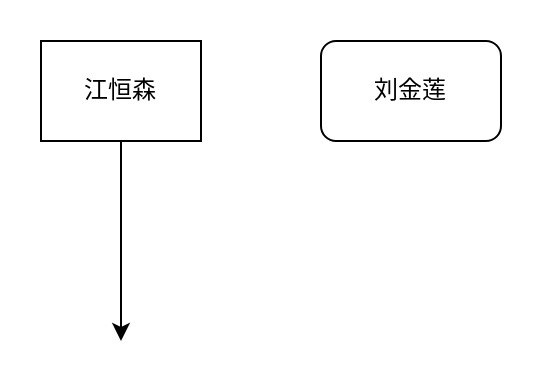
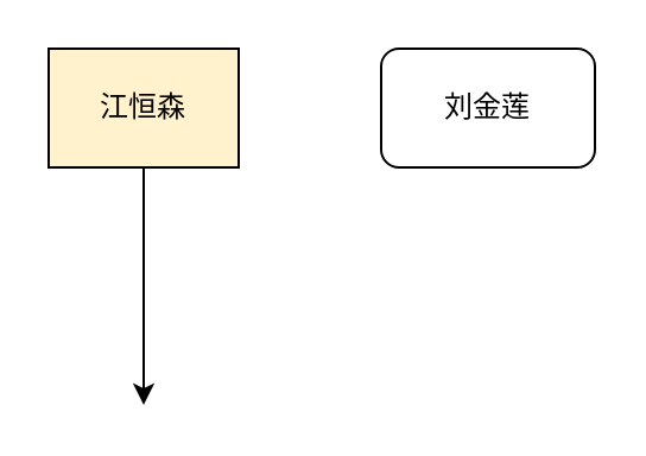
  <mxCell id="0" />
  <mxCell id="1" parent="0" />
  <mxCell id="2" style="edgeStyle=orthogonalEdgeStyle;rounded=0;orthogonalLoop=1;jettySize=auto;html=1;exitX=0.5;exitY=1;exitDx=0;exitDy=0;" edge="1" parent="1" source="3"><mxGeometry relative="1" as="geometry"><mxPoint x="60" y="170" as="targetPoint" /></mxGeometry></mxCell>
- <mxCell id="3" value="江恒森" style="rounded=0;whiteSpace=wrap;html=1;" vertex="1" parent="1"><mxGeometry x="20" y="20" width="80" height="50" as="geometry" /></mxCell>
+ <mxCell id="3" value="江恒森" style="rounded=0;whiteSpace=wrap;html=1;fillColor=#fff2cc;" vertex="1" parent="1"><mxGeometry x="20" y="20" width="80" height="50" as="geometry" /></mxCell>
  <mxCell id="4" value="刘金莲" style="rounded=1;whiteSpace=wrap;html=1;" vertex="1" parent="1"><mxGeometry x="160" y="20" width="90" height="50" as="geometry" /></mxCell>
